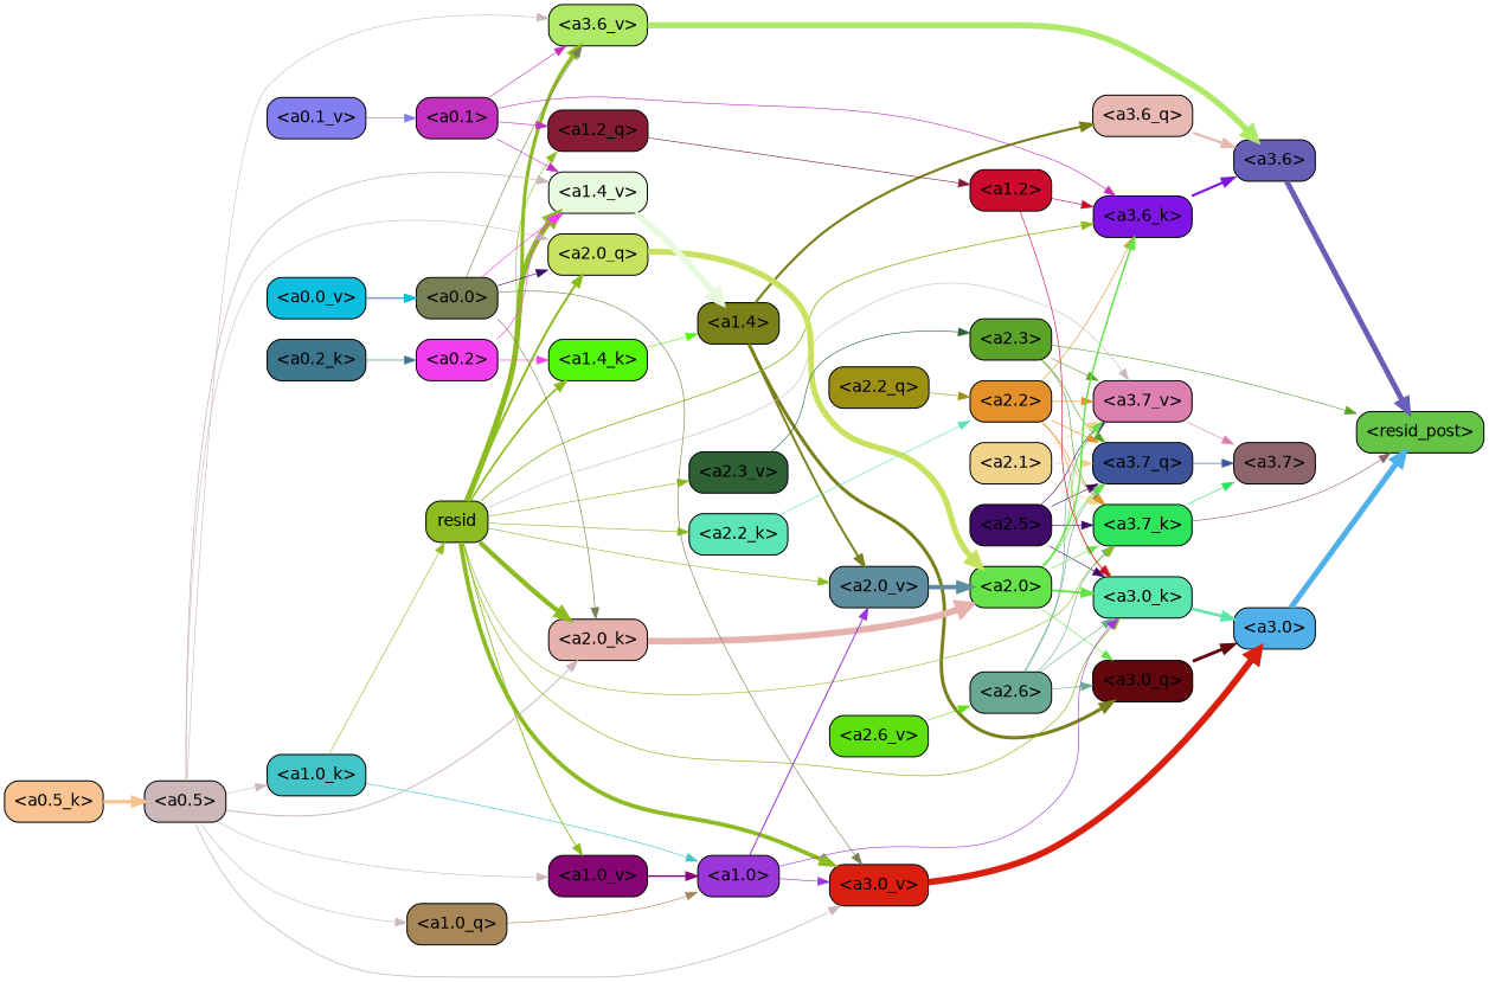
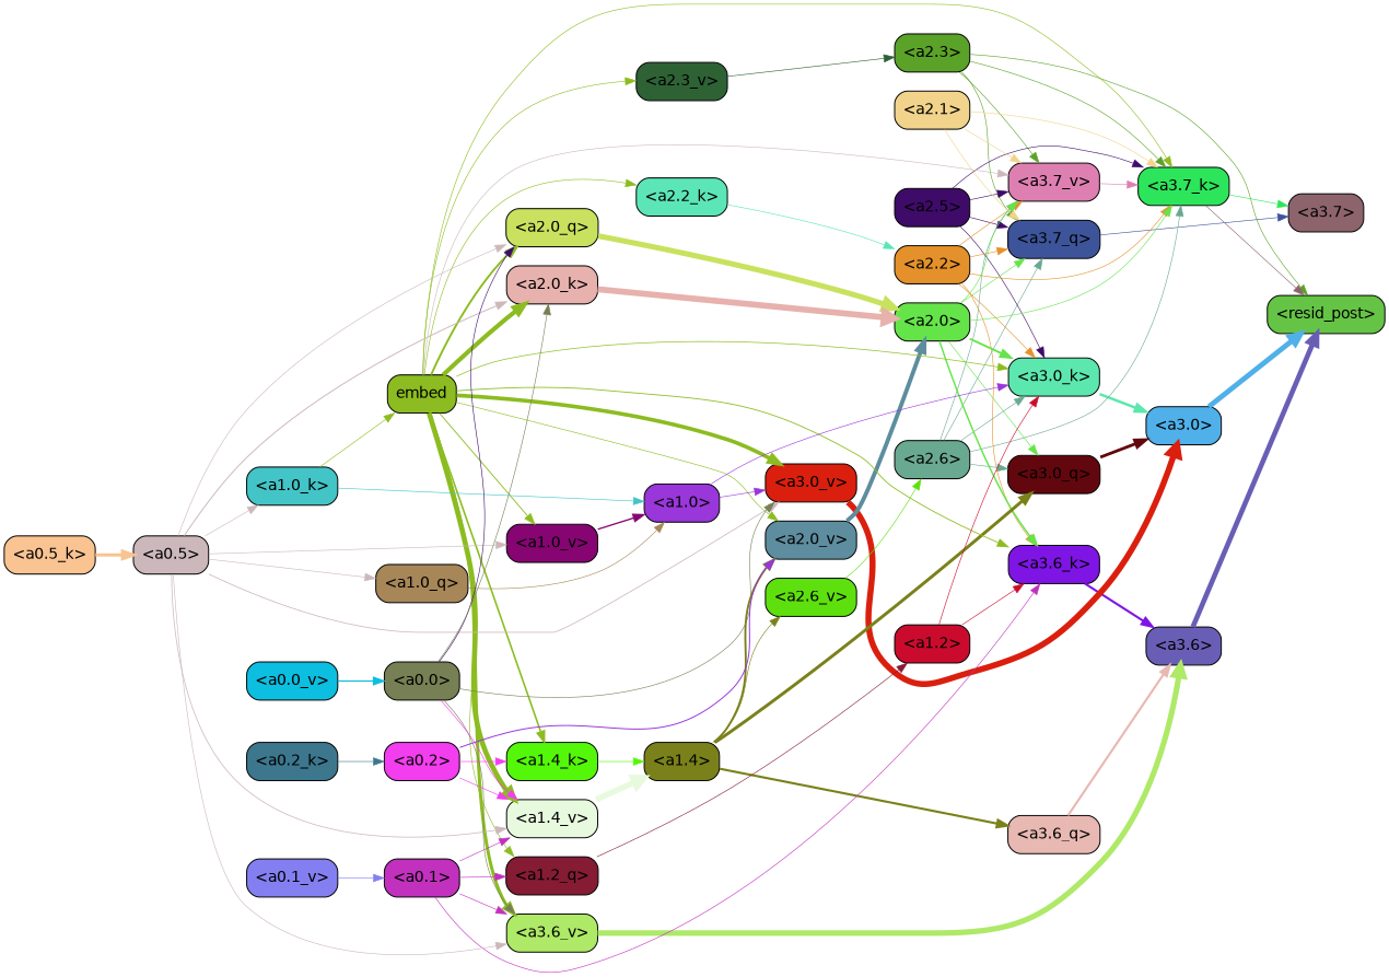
  strict digraph {
    rankdir=LR
    splines=true
    node [color=black fontname=Helvetica shape=box style="filled, rounded"]
    edge [color="#8cbc21" penwidth=0.6]
    "<a3.7>" [fillcolor="#8d646c"]
    "<resid_post>" [fillcolor="#65c446"]
    "<a3.6>" [fillcolor="#695eb5"]
    "<a3.0>" [fillcolor="#50b0e9"]
    "<a2.3>" [fillcolor="#5ba228"]
    "<a3.7_q>" [fillcolor="#3d549a"]
    "<a3.7_k>" [fillcolor="#2de55b"]
    "<a3.7_v>" [fillcolor="#de7fb1"]
    "<a3.6_q>" [fillcolor="#e8b8b2"]
    "<a3.0_q>" [fillcolor="#62070e"]
    "<a3.6_k>" [fillcolor="#7e15e5"]
    "<a3.0_k>" [fillcolor="#5ce7ae"]
    "<a3.6_v>" [fillcolor="#aee968"]
    "<a3.0_v>" [fillcolor="#da1f0e"]
    "<a2.6>" [fillcolor="#6aa991"]
    "<a2.5>" [fillcolor="#3f0b69"]
    "<a2.2>" [fillcolor="#e4912b"]
    "<a2.1>" [fillcolor="#f2d38b"]
    "<a2.0>" [fillcolor="#65e44a"]
    "<a1.4>" [fillcolor="#7a811a"]
    "<a2.6_v>" [fillcolor="#5ee00e"]
    "<a2.0_v>" [fillcolor="#5d8d9e"]
-   embed [fillcolor="#8cbc21" label=resid]
+   embed [fillcolor="#8cbc21"]
    "<a2.0_q>" [fillcolor="#c8e25f"]
    "<a2.2_k>" [fillcolor="#5ce6b8"]
    "<a2.0_k>" [fillcolor="#e7b1ad"]
    "<a2.3_v>" [fillcolor="#2e6235"]
    "<a1.2_q>" [fillcolor="#851c34"]
    "<a1.4_k>" [fillcolor="#54f70a"]
    "<a1.4_v>" [fillcolor="#e8fade"]
    "<a1.0_v>" [fillcolor="#860572"]
    "<a1.2>" [fillcolor="#cb0b2d"]
    "<a1.0_k>" [fillcolor="#43c4c6"]
    "<a1.0>" [fillcolor="#9937da"]
    "<a0.1>" [fillcolor="#c131bd"]
    "<a0.5>" [fillcolor="#ccb8ba"]
    "<a1.0_q>" [fillcolor="#a78658"]
    "<a0.0>" [fillcolor="#768054"]
-   "<a2.2_q>" [fillcolor="#9d9012"]
    "<a0.2>" [fillcolor="#f23eee"]
    "<a0.5_k>" [fillcolor="#f9c492"]
    "<a0.2_k>" [fillcolor="#3c778e"]
    "<a0.1_v>" [fillcolor="#847ff1"]
    "<a0.0_v>" [fillcolor="#0cbedf"]
    "<a3.6>" -> "<resid_post>" [color="#695eb5" penwidth=4.7534414529800415]
    "<a3.0>" -> "<resid_post>" [color="#50b0e9" penwidth=4.898576855659485]
    "<a2.3>" -> "<resid_post>" [color="#5ba228"]
    "<a2.3>" -> "<a3.7_q>" [color="#5ba228"]
    "<a2.3>" -> "<a3.7_k>" [color="#5ba228"]
    "<a2.3>" -> "<a3.7_v>" [color="#5ba228"]
    "<a3.7_q>" -> "<a3.7>" [color="#3d549a"]
    "<a3.7_k>" -> "<a3.7>" [color="#2de55b"]
    "<a3.7_k>" -> "<resid_post>" [color="#8d646c"]
-   "<a3.7_v>" -> "<a3.7>" [color="#de7fb1"]
+   "<a3.7_v>" -> "<a3.7_k>" [color="#de7fb1"]
    "<a3.6_q>" -> "<a3.6>" [color="#e8b8b2" penwidth=2.160832464694977]
    "<a3.0_q>" -> "<a3.0>" [color="#62070e" penwidth=2.870753765106201]
    "<a3.6_k>" -> "<a3.6>" [color="#7e15e5" penwidth=2.13908451795578]
    "<a3.0_k>" -> "<a3.0>" [color="#5ce7ae" penwidth=2.520303964614868]
    "<a3.6_v>" -> "<a3.6>" [color="#aee968" penwidth=5.297133803367615]
    "<a3.0_v>" -> "<a3.0>" [color="#da1f0e" penwidth=5.680712580680847]
    "<a2.6>" -> "<a3.7_q>" [color="#6aa991"]
    "<a2.6>" -> "<a3.7_k>" [color="#6aa991"]
    "<a2.6>" -> "<a3.7_v>" [color="#6aa991"]
    "<a2.6>" -> "<a3.0_q>" [color="#6aa991"]
    "<a2.6>" -> "<a3.0_k>" [color="#6aa991"]
    "<a2.5>" -> "<a3.7_q>" [color="#3f0b69"]
    "<a2.5>" -> "<a3.7_k>" [color="#3f0b69"]
    "<a2.5>" -> "<a3.7_v>" [color="#3f0b69"]
    "<a2.5>" -> "<a3.0_k>" [color="#3f0b69"]
    "<a2.2>" -> "<a3.7_q>" [color="#e4912b"]
    "<a2.2>" -> "<a3.7_k>" [color="#e4912b"]
    "<a2.2>" -> "<a3.7_v>" [color="#e4912b"]
    "<a2.2>" -> "<a3.6_k>" [color="#e4912b"]
    "<a2.2>" -> "<a3.0_k>" [color="#e4912b"]
    "<a2.1>" -> "<a3.7_q>" [color="#f2d38b"]
    "<a2.1>" -> "<a3.7_k>" [color="#f2d38b"]
    "<a2.1>" -> "<a3.7_v>" [color="#f2d38b"]
    "<a2.0>" -> "<a3.7_q>" [color="#65e44a"]
    "<a2.0>" -> "<a3.7_k>" [color="#65e44a"]
    "<a2.0>" -> "<a3.7_v>" [color="#65e44a"]
    "<a2.0>" -> "<a3.0_q>" [color="#65e44a"]
    "<a2.0>" -> "<a3.6_k>" [color="#65e44a" penwidth=1.4784413101151586]
    "<a2.0>" -> "<a3.0_k>" [color="#65e44a" penwidth=1.8858084231615067]
    "<a1.4>" -> "<a3.6_q>" [color="#7a811a" penwidth=2.149975523352623]
    "<a1.4>" -> "<a3.0_q>" [color="#7a811a" penwidth=3.0018038749694824]
+   "<a1.4>" -> "<a2.6_v>" [color="#7a811a"]
    "<a1.4>" -> "<a2.0_v>" [color="#7a811a" penwidth=1.925402581691742]
    "<a2.6_v>" -> "<a2.6>" [color="#5ee00e"]
    "<a2.0_v>" -> "<a2.0>" [color="#5d8d9e" penwidth=3.9731863737106323]
    embed -> "<a3.7_k>"
    embed -> "<a3.7_v>" [color="#ccb8ba"]
    embed -> "<a3.6_k>" [penwidth=0.8552796393632889]
    embed -> "<a3.0_k>" [penwidth=0.691851794719696]
    embed -> "<a3.6_v>" [penwidth=3.067279100418091]
    embed -> "<a3.0_v>" [penwidth=3.6927278637886047]
    embed -> "<a2.0_v>"
    embed -> "<a2.0_q>" [penwidth=1.944248914718628]
    embed -> "<a2.2_k>"
    embed -> "<a2.0_k>" [penwidth=4.198909968137741]
    embed -> "<a2.3_v>"
    embed -> "<a1.2_q>"
    embed -> "<a1.4_k>" [penwidth=1.6299549341201782]
    embed -> "<a1.4_v>" [penwidth=4.780120432376862]
    embed -> "<a1.0_v>" [penwidth=0.8886437299661338]
    "<a2.0_q>" -> "<a2.0>" [color="#c8e25f" penwidth=5.1847569942474365]
    "<a2.2_k>" -> "<a2.2>" [color="#5ce6b8" penwidth=0.6149471998214722]
    "<a2.0_k>" -> "<a2.0>" [color="#e7b1ad" penwidth=5.773491740226746]
    "<a2.3_v>" -> "<a2.3>" [color="#2e6235"]
    "<a1.2_q>" -> "<a1.2>" [color="#851c34"]
    "<a1.4_k>" -> "<a1.4>" [color="#54f70a"]
    "<a1.4_v>" -> "<a1.4>" [color="#e8fade" penwidth=5.565408229827881]
    "<a1.0_v>" -> "<a1.0>" [color="#860572" penwidth=1.3358666002750397]
    "<a1.2>" -> "<a3.6_k>" [color="#cb0b2d"]
    "<a1.2>" -> "<a3.0_k>" [color="#cb0b2d"]
    "<a1.0_k>" -> embed
    "<a1.0_k>" -> "<a1.0>" [color="#43c4c6"]
    "<a1.0>" -> "<a3.0_k>" [color="#9937da"]
    "<a1.0>" -> "<a3.0_v>" [color="#9937da"]
-   "<a1.0>" -> "<a2.0_v>" [color="#9937da" penwidth=0.9920598268508911]
+   "<a0.2>" -> "<a2.0_v>" [color="#9937da" penwidth=0.9920598268508911]
    "<a0.1>" -> "<a3.6_k>" [color="#c131bd"]
    "<a0.1>" -> "<a3.6_v>" [color="#c131bd"]
    "<a0.1>" -> "<a1.2_q>" [color="#c131bd"]
    "<a0.1>" -> "<a1.4_v>" [color="#c131bd"]
    "<a0.5>" -> "<a3.6_v>" [color="#ccb8ba"]
    "<a0.5>" -> "<a3.0_v>" [color="#ccb8ba" penwidth=0.8028683364391327]
    "<a0.5>" -> "<a2.0_q>" [color="#ccb8ba"]
    "<a0.5>" -> "<a2.0_k>" [color="#ccb8ba" penwidth=0.9883035719394684]
    "<a0.5>" -> "<a1.4_v>" [color="#ccb8ba" penwidth=0.7686666250228882]
    "<a0.5>" -> "<a1.0_v>" [color="#ccb8ba"]
    "<a0.5>" -> "<a1.0_k>" [color="#ccb8ba"]
    "<a0.5>" -> "<a1.0_q>" [color="#ccb8ba"]
    "<a1.0_q>" -> "<a1.0>" [color="#a78658"]
    "<a0.0>" -> "<a3.6_v>" [color="#768054"]
    "<a0.0>" -> "<a3.0_v>" [color="#768054"]
    "<a0.0>" -> "<a2.0_q>" [color="#3f0b69"]
    "<a0.0>" -> "<a2.0_k>" [color="#768054"]
    "<a0.0>" -> "<a1.4_v>" [color="#f23eee"]
-   "<a2.2_q>" -> "<a2.2>" [color="#9d9012"]
    "<a0.2>" -> "<a1.4_k>" [color="#f23eee"]
    "<a0.2>" -> "<a1.4_v>" [color="#f23eee"]
    "<a0.5_k>" -> "<a0.5>" [color="#f9c492" penwidth=3.105746805667877]
    "<a0.2_k>" -> "<a0.2>" [color="#3c778e"]
    "<a0.1_v>" -> "<a0.1>" [color="#847ff1"]
    "<a0.0_v>" -> "<a0.0>" [color="#0cbedf" penwidth=1.2382320165634155]
  }
